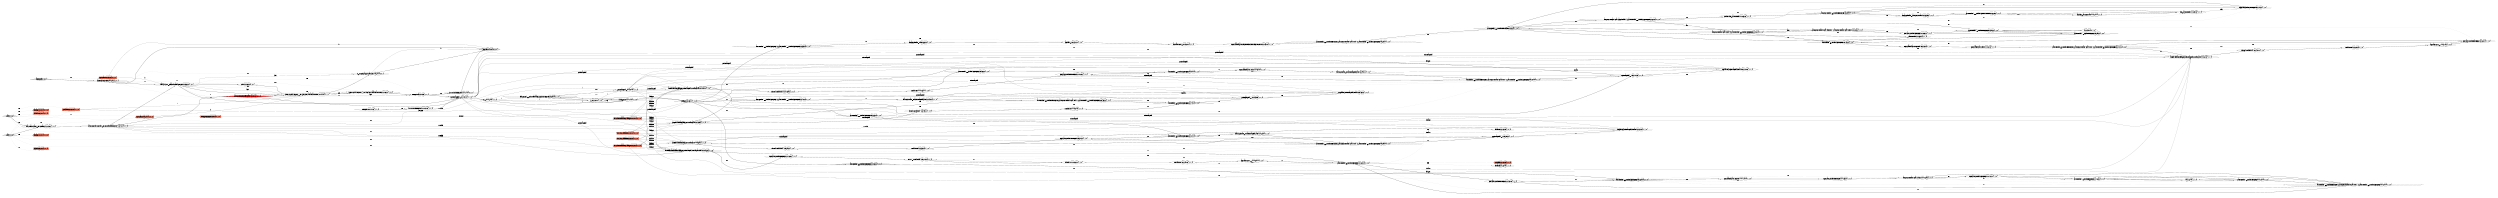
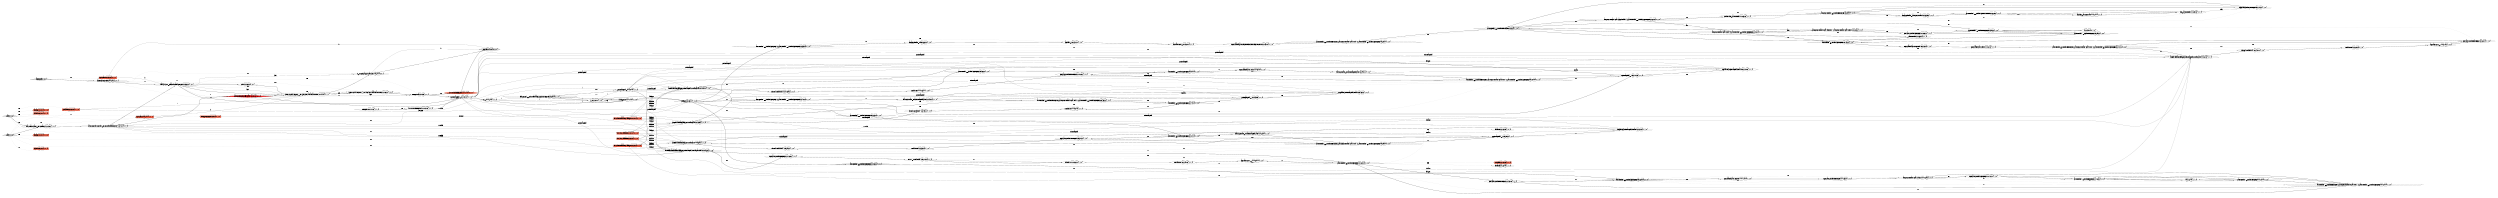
  digraph {
    rankdir=LR
    node [fillcolor=white shape=ellipse style=filled]
    edge [style=bold]
    n1 [label="page.totalRowCount = 0@@@58@@@['1', '1', '0']"]
    n2 [label="expectScalarField(parser,DEFAULT_RESPONSE_TIMESTAMP_COLUMN)@@@59@@@['1', '1', '0']"]
    n3 [label="parser.nextToken() == JsonToken.FIELD_NAME && parser.getCurrentName().equals(\"result\") && parser.nextToken() == JsonToken.START_OBJECT@@@60@@@['1', '1', '0']" shape=diamond]
    n4 [label="parser.nextToken() == JsonToken.START_OBJECT@@@27@@@['1', '1', '0']" shape=diamond]
    n5 [label="parser.nextToken() == JsonToken.FIELD_NAME && parser.getCurrentName().equals(\"result\") && parser.nextToken() == JsonToken.START_OBJECT@@@29@@@['1', '1', '0']" shape=diamond]
    n6 [label="final Long timeValue = extractTimestampField(parser)@@@28@@@['1', '1', '0']"]
    n7 [label="expect(parser,JsonToken.END_OBJECT)@@@37@@@['1', '1', '0']"]
    n8 [label="parseFields(fieldNames,fieldTypes,rowBuilder,parser)@@@33@@@['1', '1', '0']"]
    n9 [label="sink.send(rowBuilder.build())@@@34@@@['1', '1', '0']"]
    n10 [label="rowBuilder.reset()@@@35@@@['1', '1', '0']"]
    n11 [label="posTimestampField != -1@@@30@@@['1', '1', '0']" shape=diamond]
    n12 [label="rowBuilder.set(posTimestampField,timeValue)@@@31@@@['1', '1', '0']"]
    n13 [label="parser.nextToken() != JsonToken.END_ARRAY@@@118@@@['0', '1', '0']" shape=diamond]
    n14 [label="{}@@@118@@@['1', '1', '0']"]
    n15 [label="parser.nextToken() == JsonToken.FIELD_NAME && parser.getCurrentName().equals(\"events\") && parser.nextToken() == JsonToken.START_ARRAY@@@121@@@['1', '1', '0']" shape=diamond]
    n16 [label="parser.nextToken() != JsonToken.END_ARRAY@@@118@@@['1', '0', '0']" shape=diamond]
    n17 [label="expect(parser,JsonToken.END_OBJECT)@@@133@@@['1', '1', '0']"]
    n18 [label="parser.nextToken() == JsonToken.START_ARRAY@@@122@@@['1', '1', '0']" shape=diamond]
    n19 [label="{}@@@89@@@['0', '1', '0']"]
    n20 [label="parser.nextToken() != JsonToken.END_ARRAY@@@89@@@['1', '1', '0']" shape=diamond]
    n21 [label="parser.nextToken() == JsonToken.FIELD_NAME@@@61@@@['1', '1', '0']" shape=diamond]
    n22 [label="parser.nextToken() != JsonToken.END_ARRAY@@@89@@@['1', '0', '0']" shape=diamond]
    n23 [label="parseFields(fieldNames,fieldTypes,posTimestampField,rowBuilder,parser)@@@104@@@['1', '1', '0']"]
    n24 [label="sink.send(rowBuilder.build())@@@105@@@['1', '1', '0']"]
    n25 [label="rowBuilder.reset()@@@106@@@['1', '1', '0']"]
    n26 [label="final JsonFactory factory = new JsonFactory()@@@3@@@['1', '1', '0']"]
    n27 [label="final Row.RowBuilder rowBuilder = Row.newBuilder(fieldNames.size())@@@4@@@['1', '1', '0']"]
    n28 [label="parseFields(fieldNames,fieldTypes,posTimestampField,rowBuilder,parser)@@@78@@@['1', '1', '0']"]
    n29 [label="parseFieldForName(fieldNames,fieldTypes,posTimestampField,rowBuilder,parser,field)@@@124@@@['1', '1', '0']"]
    n30 [label="parseFields(fieldNames,fieldTypes,rowBuilder,parser)@@@48@@@['1', '1', '0']"]
    n31 [fillcolor=red label="CalciteSystemProperty.DEBUG.value()@@@5@@@['0', '1', '0']" shape=diamond]
    n32 [label="final byte(( bytes = AvaticaUtils.readFullyToBytes(in)@@@5@@@['1', '0', '1']"]
    n33 [fillcolor=tomato label="List<ColumnMetaData.Rep> fieldTypes@@@2@@@['0', '1', '0']" shape=box]
    n34 [label="sink.send(rowBuilder.build())@@@79@@@['1', '1', '0']"]
    n35 [label="expect(parser,JsonToken.END_ARRAY)@@@126@@@['1', '1', '0']"]
    n36 [label="sink.send(rowBuilder.build())@@@49@@@['1', '1', '0']"]
    n37 [label="int posTimestampField = -1@@@15@@@['1', '1', '0']"]
    n38 [label="System.out.println(\"Response: \" + new String(bytes,StandardCharsets.UTF_8))@@@7@@@['1', '1', '1']"]
    n39 [label="System.out.println(\"Response: \" + new String(bytes,StandardCharsets.UTF_8))@@@8@@@['1', '1', '0']"]
    n40 [label="IOException e@@@10@@@['1', '1', '1']" shape=diamond]
    n41 [label="int i = 0@@@16@@@['1', '1', '0']"]
    n42 [label="posTimestampField != -1@@@45@@@['1', '1', '0']" shape=diamond]
    n43 [label="rowBuilder.set(posTimestampField,timeValue)@@@46@@@['1', '1', '0']"]
    n44 [label="rowBuilder.set(posTimestampField,timeValue)@@@102@@@['1', '1', '0']"]
    n45 [label="posTimestampField != -1@@@101@@@['1', '1', '0']" shape=diamond]
    n46 [label="in = new ByteArrayInputStream(bytes)@@@8@@@['0', '0', '1']"]
-   n47 [label="throw new RuntimeException(e)@@@11@@@['0', '0', '1']"]
+   n47 [fillcolor=tomato label="throw new RuntimeException(e)@@@11@@@['0', '0', '1']"]
    n48 [label="expect(parser,JsonToken.END_OBJECT)@@@83@@@['1', '1', '0']"]
    n49 [label="parser.nextToken() == JsonToken.START_OBJECT@@@74@@@['1', '1', '0']" shape=diamond]
    n50 [label="parser.nextToken()@@@85@@@['1', '1', '0']"]
    n51 [label="parser.nextToken() == JsonToken.FIELD_NAME && parser.getCurrentName().equals(\"event\") && parser.nextToken() == JsonToken.START_OBJECT@@@77@@@['1', '1', '0']" shape=diamond]
    n52 [label="expectScalarField(parser,\"offset\")@@@76@@@['1', '1', '0']"]
    n53 [label="expectScalarField(parser,\"segmentId\")@@@75@@@['1', '1', '0']"]
    n54 [label="fieldTypes.get(i) == ColumnMetaData.Rep.JAVA_SQL_TIMESTAMP@@@19@@@['1', '1', '0']" shape=diamond]
    n55 [label="posTimestampField = i@@@20@@@['1', '1', '0']"]
    n56 [label="i < fieldTypes.size()@@@17@@@['1', '1', '0']" shape=diamond]
    n57 [label="i++@@@18@@@['1', '1', '0']"]
    n58 [label="queryType@@@25@@@['1', '1', '0']" shape=diamond]
    n59 [label="parser.getCurrentName().equals(\"pagingIdentifiers\") && parser.nextToken() == JsonToken.START_OBJECT@@@62@@@['1', '1', '0']" shape=diamond]
    n60 [label="parser.getCurrentToken() == JsonToken.FIELD_NAME@@@64@@@['1', '1', '0']" shape=diamond]
    n61 [label="expect(token,JsonToken.END_OBJECT)@@@71@@@['1', '1', '0']"]
    n62 [label="parser.getCurrentName().equals(\"events\") && parser.nextToken() == JsonToken.START_ARRAY@@@73@@@['1', '1', '0']" shape=diamond]
    n63 [label="JsonToken token = parser.nextToken()@@@63@@@['1', '1', '0']"]
    n64 [label="parser.nextToken() == JsonToken.START_OBJECT@@@44@@@['1', '1', '0']" shape=diamond]
    n65 [label="rowBuilder.reset()@@@50@@@['1', '1', '0']"]
    n66 [label="throw new RuntimeException(e)@@@12@@@['1', '1', '0']"]
    n67 [label="token = parser.nextToken()@@@69@@@['1', '1', '0']"]
    n68 [label="parser.nextToken() == JsonToken.VALUE_NUMBER_INT@@@66@@@['1', '1', '0']" shape=diamond]
    n69 [label="page.pagingIdentifier = parser.getCurrentName()@@@65@@@['1', '1', '0']"]
    n70 [label="page.offset = parser.getIntValue()@@@67@@@['1', '1', '0']"]
    n71 [label="parser.getCurrentName().equals(\"dimensions\") || parser.getCurrentName().equals(\"metrics\")@@@87@@@['1', '1', '0']" shape=diamond]
    n72 [label="fieldNames@@@123@@@['1', '0', '0']"]
    n73 [label="parser.nextToken() == JsonToken.START_OBJECT@@@97@@@['1', '1', '0']" shape=diamond]
    n74 [label="parser.nextToken() == JsonToken.FIELD_NAME && parser.getCurrentName().equals(\"event\") && parser.nextToken() == JsonToken.START_OBJECT@@@100@@@['1', '1', '0']" shape=diamond]
    n75 [label="final Long timeValue = extractTimestampField(parser)@@@99@@@['1', '1', '0']"]
    n76 [label="expect(parser,JsonToken.END_OBJECT)@@@108@@@['1', '1', '0']"]
    n77 [label="expectScalarField(parser,\"version\")@@@98@@@['1', '1', '0']"]
    n78 [fillcolor=lightgray label="parse['0', '1', '0']" shape=diamond]
    n79 [fillcolor=tomato label="Page page@@@2@@@['0', '1', '0']" shape=box]
    n80 [fillcolor=tomato label="InputStream in@@@2@@@['1', '1', '0']" shape=box]
    n81 [fillcolor=tomato label="QueryType queryType@@@2@@@['0', '1', '0']" shape=box]
    n82 [fillcolor=tomato label="List<String> fieldNames@@@2@@@['0', '1', '0']" shape=box]
    n83 [fillcolor=tomato label="Sink sink@@@2@@@['0', '1', '0']" shape=box]
    n84 [fillcolor=lightgray label="parser.nextToken() == JsonToken.START_OBJECT@@@113@@@['1', '1', '0']" shape=diamond]
    n85 [label="parser.getCurrentName().equals(\"columns\")@@@116@@@['1', '1', '0']" shape=diamond]
    n86 [label="expect(parser,JsonToken.FIELD_NAME)@@@115@@@['1', '1', '0']"]
    n87 [label="expectScalarField(parser,\"segmentId\")@@@114@@@['1', '1', '0']"]
    n88 [label="expect(parser,JsonToken.START_ARRAY)@@@117@@@['1', '1', '0']"]
    n89 [label="rowBuilder.reset()@@@129@@@['1', '1', '0']"]
    n90 [label="page.totalRowCount += 1@@@130@@@['1', '1', '0']"]
    n91 [label="sink.send(row)@@@128@@@['1', '1', '0']"]
    n92 [label="fieldNames@@@123@@@['1', '1', '0']"]
    n93 [fillcolor=tomato label="String field@@@123@@@['0', '1', '0']" shape=box]
    n94 [label="Row row = rowBuilder.build()@@@127@@@['1', '1', '0']"]
    n95 [fillcolor=lightgray label="return in@@@14@@@['0', '0', '1']"]
    n96 [label="parser.nextToken() == JsonToken.START_ARRAY && parser.nextToken() == JsonToken.START_OBJECT@@@55@@@['1', '1', '0']" shape=diamond]
    n97 [label="page.offset = -1@@@57@@@['1', '1', '0']"]
    n98 [label="page.pagingIdentifier = null@@@56@@@['1', '1', '0']"]
    n99 [label="parser.nextToken() == JsonToken.START_ARRAY@@@96@@@['1', '1', '0']" shape=diamond]
    n100 [label="rowBuilder.reset()@@@80@@@['1', '1', '0']"]
    n101 [fillcolor=lightgray label="parser.nextToken() == JsonToken.START_ARRAY@@@112@@@['1', '1', '0']" shape=diamond]
    n102 [label="parser.nextToken() == JsonToken.START_ARRAY && parser.nextToken() == JsonToken.START_OBJECT@@@41@@@['1', '1', '0']" shape=diamond]
    n103 [label="parser.nextToken() == JsonToken.START_ARRAY@@@26@@@['1', '1', '0']" shape=diamond]
    n104 [label="expect(parser,JsonToken.START_ARRAY)@@@88@@@['1', '1', '0']"]
    n105 [label="page.totalRowCount += 1@@@81@@@['1', '1', '0']"]
    n106 [label="CalcitePrepareImpl.DEBUG@@@3@@@['0', '0', '1']" shape=diamond]
    n107 [label="in.close()@@@6@@@['0', '0', '1']"]
    n108 [fillcolor=tomato label="List<String> fieldNames@@@2@@@['1', '0', '0']" shape=box]
    n109 [fillcolor=tomato label="InputStream in@@@2@@@['1', '0', '0']" shape=box]
    n110 [fillcolor=tomato label="InputStream in@@@2@@@['0', '0', '1']" shape=box]
    n111 [label="parser.nextToken() == JsonToken.FIELD_NAME && parser.getCurrentName().equals(\"result\") && parser.nextToken() == JsonToken.START_ARRAY@@@43@@@['1', '1', '0']" shape=diamond]
    n112 [fillcolor=lightgray label="traceResponse['0', '0', '1']" shape=diamond]
    n113 [label="final Long timeValue = extractTimestampField(parser)@@@42@@@['1', '1', '0']"]
    n114 [label="IOException e@@@11@@@['1', '1', '0']" shape=diamond]
    n115 [fillcolor=tomato label="Sink sink@@@2@@@['1', '0', '0']" shape=box]
    n116 [fillcolor=tomato label="List<ColumnMetaData.Rep> fieldTypes@@@2@@@['1', '0', '0']" shape=box]
    n117 [fillcolor=tomato label="Page page@@@2@@@['1', '0', '0']" shape=box]
    n118 [fillcolor=lightgray label="parse['1', '0', '0']" shape=diamond]
    n1 -> n2
    n2 -> n3
    n3 -> n21 [label=true style=dotted]
    n3 -> n21
    n4 -> n5 [label=true style=dotted]
    n4 -> n6 [label=true style=dotted]
    n4 -> n6
    n4 -> n7 [label=true style=dotted]
    n5 -> n7
    n5 -> n8 [label=true style=dotted]
    n5 -> n9 [label=true style=dotted]
    n5 -> n10 [label=true style=dotted]
    n5 -> n11 [label=true style=dotted]
    n5 -> n11
    n6 -> n5
    n6 -> n12 [label=timeValue style=solid]
    n7 -> n4
    n8 -> n9
    n9 -> n10
    n10 -> n7
    n11 -> n8
    n11 -> n12
    n11 -> n12 [label=true style=dotted]
    n12 -> n8
    n13 -> n14
    n13 -> n15
    n14 -> n13
    n14 -> n16
    n15 -> n17
    n15 -> n18 [label=true style=dotted]
    n15 -> n18
    n16 -> n14
    n16 -> n15
    n17 -> n84
    n18 -> n17
    n18 -> n29 [label=true style=dotted]
    n18 -> n29
    n18 -> n35 [label=true style=dotted]
    n18 -> n72 [label=true style=dotted]
    n18 -> n89 [label=true style=dotted]
    n18 -> n90 [label=true style=dotted]
    n18 -> n91 [label=true style=dotted]
    n18 -> n92 [label=true style=dotted]
    n18 -> n93 [label=true style=dotted]
    n18 -> n94 [label=true style=dotted]
    n19 -> n20
    n20 -> n19
    n20 -> n21
    n20 -> n22
    n21 -> n59 [label=true style=dotted]
    n21 -> n59
    n22 -> n20
    n22 -> n21
    n23 -> n24
    n24 -> n25
    n25 -> n76
    n26 -> n27
    n27 -> n8 [label=rowBuilder style=solid]
    n27 -> n23 [label=rowBuilder style=solid]
    n27 -> n28 [label=rowBuilder style=solid]
    n27 -> n29 [label=rowBuilder style=solid]
    n27 -> n30 [label=rowBuilder style=solid]
    n27 -> n31
    n27 -> n32
    n28 -> n34
    n29 -> n35
    n30 -> n36
    n31 -> n37
    n31 -> n38
    n31 -> n38 [label=true style=dotted]
    n31 -> n39 [label=true style=dotted]
    n31 -> n40 [label=true style=dotted]
    n32 -> n31 [label=0 style=dashed]
    n32 -> n37
    n32 -> n38 [label=true style=dotted]
    n32 -> n38 [label=bytes style=solid]
    n32 -> n38
    n32 -> n39 [label=true style=dotted]
    n32 -> n40 [label=true style=dotted]
    n32 -> n46 [label=bytes style=solid]
    n32 -> n107
    n33 -> n8 [label=fieldTypes style=solid]
    n33 -> n23 [label=fieldTypes style=solid]
    n33 -> n28 [label=fieldTypes style=solid]
    n33 -> n29 [label=fieldTypes style=solid]
    n33 -> n30 [label=fieldTypes style=solid]
    n34 -> n100
    n35 -> n94
    n36 -> n65
    n37 -> n11 [label=posTimestampField style=solid]
    n37 -> n12 [label=posTimestampField style=solid]
    n37 -> n23 [label=posTimestampField style=solid]
    n37 -> n28 [label=posTimestampField style=solid]
    n37 -> n29 [label=posTimestampField style=solid]
    n37 -> n41
    n37 -> n42 [label=posTimestampField style=solid]
    n37 -> n43 [label=posTimestampField style=solid]
    n37 -> n44 [label=posTimestampField style=solid]
    n37 -> n45 [label=posTimestampField]
    n38 -> n39 [label=bytes style=solid]
    n38 -> n39
    n38 -> n40 [label=bytes style=solid]
    n38 -> n46
    n39 -> n40
    n40 -> n37
    n40 -> n47 [label=true style=dotted]
    n40 -> n47
    n41 -> n54 [label=i style=solid]
    n41 -> n55 [label=i style=solid]
    n41 -> n56 [label=i style=solid]
    n41 -> n56
    n41 -> n57 [label=i style=solid]
    n42 -> n30
    n42 -> n43
    n42 -> n43 [label=true style=dotted]
    n43 -> n30
    n44 -> n23
    n45 -> n23
    n45 -> n44 [label=true style=dotted]
    n45 -> n44
    n46 -> n95 [label=in style=solid]
    n46 -> n95
    n47 -> n95
    n48 -> n49
    n49 -> n48 [label=true style=dotted]
    n49 -> n50
    n49 -> n51 [label=true style=dotted]
    n49 -> n52 [label=true style=dotted]
    n49 -> n53 [label=true style=dotted]
    n49 -> n53
    n50 -> n21
    n51 -> n28
    n51 -> n28 [label=true style=dotted]
    n51 -> n34 [label=true style=dotted]
    n51 -> n48
    n51 -> n100 [label=true style=dotted]
    n51 -> n105 [label=true style=dotted]
    n52 -> n51
    n53 -> n52
    n54 -> n55 [label=true style=dotted]
    n54 -> n55
    n54 -> n57
-   n55 -> n72 [label=posTimestampField style=solid]
+   n55 -> n11 [label=posTimestampField style=solid]
    n55 -> n12 [label=posTimestampField style=solid]
    n55 -> n23 [label=posTimestampField style=solid]
    n55 -> n28 [label=posTimestampField style=solid]
    n55 -> n29 [label=posTimestampField style=solid]
    n55 -> n42 [label=posTimestampField style=solid]
    n55 -> n43 [label=posTimestampField style=solid]
    n55 -> n44 [label=posTimestampField style=solid]
    n55 -> n45 [label=posTimestampField style=solid]
    n56 -> n54 [label=true style=dotted]
    n56 -> n54
    n56 -> n57 [label=true style=dotted]
    n56 -> n58
    n57 -> n54 [label=i style=solid]
    n57 -> n55 [label=i style=solid]
    n57 -> n56
    n57 -> n56 [label=i style=solid]
    n57 -> n58
    n58 -> n96 [label=true style=dotted]
    n58 -> n96
    n58 -> n99
    n58 -> n99 [label=true style=dotted]
    n58 -> n101 [label=true style=dotted]
    n58 -> n101
    n58 -> n102
    n58 -> n102 [label=true style=dotted]
    n58 -> n103 [label=true style=dotted]
    n58 -> n103
    n59 -> n60 [label=true style=dotted]
    n59 -> n61 [label=true style=dotted]
    n59 -> n62 [label=false style=dotted]
    n59 -> n62
    n59 -> n63 [label=true style=dotted]
    n59 -> n63
    n60 -> n61
    n60 -> n67 [label=true style=dotted]
    n60 -> n68 [label=true style=dotted]
    n60 -> n69 [label=true style=dotted]
    n60 -> n69
    n61 -> n21
    n62 -> n49 [label=true style=dotted]
    n62 -> n49
    n62 -> n50 [label=true style=dotted]
    n62 -> n71
    n62 -> n71 [label=false style=dotted]
    n63 -> n60
    n63 -> n61 [label=true style=solid]
    n64 -> n30 [label=true style=dotted]
    n64 -> n36 [label=true style=dotted]
    n64 -> n42
    n64 -> n42 [label=true style=dotted]
    n64 -> n65 [label=true style=dotted]
    n65 -> n64
    n66 -> n37
    n67 -> n60
    n67 -> n61 [label=token style=solid]
    n68 -> n67
    n68 -> n70
    n68 -> n70 [label=true style=dotted]
    n69 -> n68
    n70 -> n67
    n71 -> n20 [label=true style=dotted]
    n71 -> n21
    n71 -> n22 [label=true style=dotted]
    n71 -> n104 [label=true style=dotted]
    n71 -> n104
    n73 -> n74 [label=true style=dotted]
    n73 -> n75 [label=true style=dotted]
    n73 -> n76 [label=true style=dotted]
    n73 -> n77
    n73 -> n77 [label=true style=dotted]
    n74 -> n23 [label=true style=dotted]
    n74 -> n24 [label=true style=dotted]
    n74 -> n25 [label=true style=dotted]
    n74 -> n45
    n74 -> n45 [label=true style=dotted]
    n74 -> n76
    n75 -> n44 [label=timeValue style=solid]
    n75 -> n74
    n76 -> n73
    n77 -> n75
    n78 -> n26
    n78 -> n33 [label=true style=dotted]
    n78 -> n79 [label=true style=dotted]
    n78 -> n80 [label=true style=dotted]
    n78 -> n81 [label=true style=dotted]
    n78 -> n82 [label=true style=dotted]
    n78 -> n83 [label=true style=dotted]
    n80 -> n38 [label=in style=solid]
    n80 -> n58 [label=queryType style=solid]
    n81 -> n58 [label=queryType style=solid]
    n82 -> n8 [label=fieldNames style=solid]
    n82 -> n23 [label=fieldNames style=solid]
    n82 -> n28 [label=fieldNames style=solid]
    n82 -> n29 [label=fieldNames style=solid]
    n82 -> n30 [label=fieldNames style=solid]
    n84 -> n15 [label=true style=dotted]
    n84 -> n17 [label=true style=dotted]
    n84 -> n85 [label=true style=dotted]
    n84 -> n86 [label=true style=dotted]
    n84 -> n87
    n84 -> n87 [label=true style=dotted]
    n85 -> n13 [label=true style=dotted]
    n85 -> n15
    n85 -> n16 [label=true style=dotted]
    n85 -> n88 [label=true style=dotted]
    n85 -> n88
    n86 -> n85
    n87 -> n86
    n88 -> n13
    n88 -> n16
    n89 -> n90
    n90 -> n18
    n91 -> n89
    n94 -> n91
    n94 -> n91 [label=row style=solid]
    n96 -> n1 [label=true style=dotted]
    n96 -> n2 [label=true style=dotted]
    n96 -> n3 [label=true style=dotted]
    n96 -> n97 [label=true style=dotted]
    n96 -> n98
    n96 -> n98 [label=true style=dotted]
    n97 -> n1
    n98 -> n97
    n99 -> n73 [label=true style=dotted]
    n99 -> n73
    n100 -> n105
    n101 -> n84
    n101 -> n84 [label=true style=dotted]
    n102 -> n111 [label=true style=dotted]
    n102 -> n113 [label=true style=dotted]
    n102 -> n113
    n103 -> n4
    n103 -> n4 [label=true style=dotted]
    n104 -> n20
    n104 -> n22
    n105 -> n48
    n106 -> n32
    n106 -> n32 [label=true style=dotted]
    n106 -> n38 [label=true style=dotted]
    n106 -> n46 [label=true style=dotted]
-   n106 -> n95
    n106 -> n107 [label=true style=dotted]
    n107 -> n38
    n108 -> n8 [label=fieldNames style=solid]
    n108 -> n23 [label=fieldNames style=solid]
    n108 -> n28 [label=fieldNames style=solid]
    n108 -> n29 [label=fieldNames style=solid]
    n108 -> n30 [label=fieldNames style=solid]
    n109 -> n38 [label=in style=solid]
    n110 -> n32 [label=in style=solid]
    n110 -> n95 [label=in style=solid]
    n111 -> n64
    n111 -> n64 [label=true style=dotted]
    n112 -> n106
    n112 -> n110 [label=true style=dotted]
    n113 -> n43 [label=timeValue style=solid]
    n113 -> n111
    n114 -> n66
    n114 -> n66 [label=true style=dotted]
    n116 -> n8 [label=fieldTypes style=solid]
    n116 -> n23 [label=fieldTypes style=solid]
    n116 -> n28 [label=fieldTypes style=solid]
    n116 -> n29 [label=fieldTypes style=solid]
    n116 -> n30 [label=fieldTypes style=solid]
    n118 -> n26
    n118 -> n80 [label=true style=dotted]
    n118 -> n108 [label=true style=dotted]
    n118 -> n109 [label=true style=dotted]
    n118 -> n115 [label=true style=dotted]
    n118 -> n116 [label=true style=dotted]
    n118 -> n117 [label=true style=dotted]
  }
